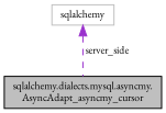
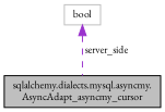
  digraph {
    fontname="EB Garamond"
    node [fontname="EB Garamond" fontsize=10 shape=record style=filled]
    n1 [color=black fillcolor=grey75 fontcolor=black height=0.2 label="sqlalchemy.dialects.mysql.asyncmy.\lAsyncAdapt_asyncmy_cursor" width=0.4]
-   n2 [color=grey75 fillcolor=white height=0.2 label=sqlalchemy width=0.4]
+   n2 [color=grey75 fillcolor=white height=0.2 label=bool width=0.4]
    n2 -> n1 [color=darkorchid3 dir=back fontname="EB Garamond" fontsize=10 label=" server_side" labelfontname=Helvetica labelfontsize=10 style=dashed]
  }
